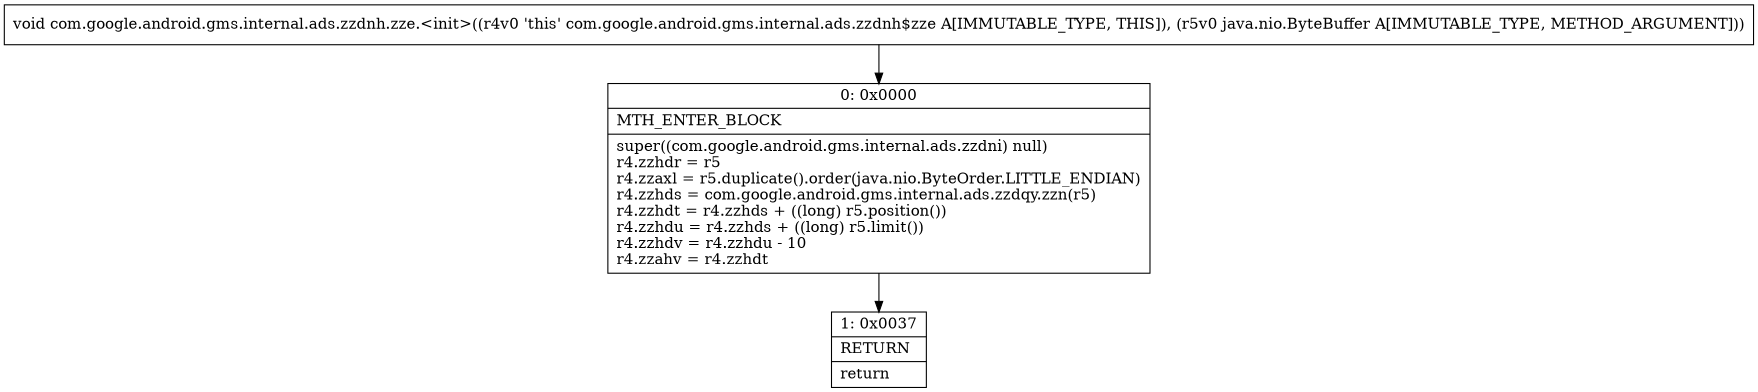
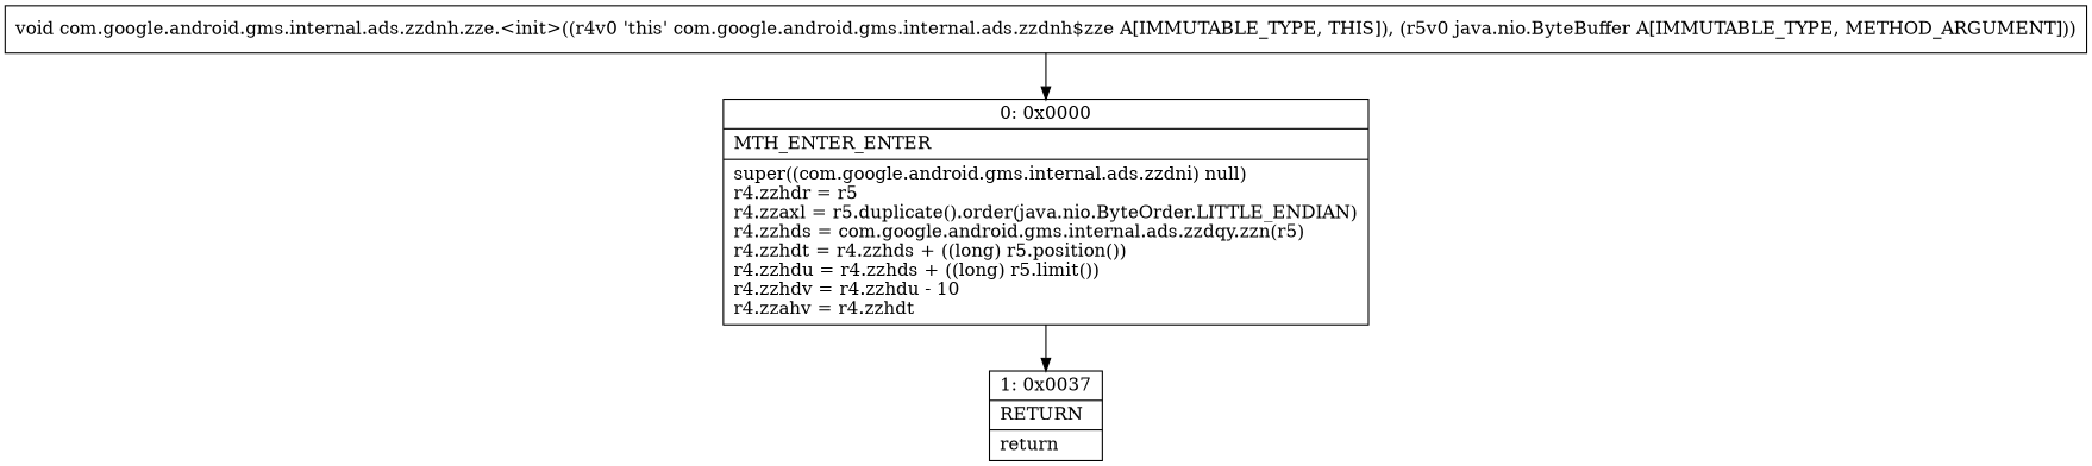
  digraph {
    node [shape=record]
-   n1 [label="{0\:\ 0x0000|MTH_ENTER_BLOCK\l|super((com.google.android.gms.internal.ads.zzdni) null)\lr4.zzhdr = r5\lr4.zzaxl = r5.duplicate().order(java.nio.ByteOrder.LITTLE_ENDIAN)\lr4.zzhds = com.google.android.gms.internal.ads.zzdqy.zzn(r5)\lr4.zzhdt = r4.zzhds + ((long) r5.position())\lr4.zzhdu = r4.zzhds + ((long) r5.limit())\lr4.zzhdv = r4.zzhdu \- 10\lr4.zzahv = r4.zzhdt\l}"]
+   n1 [label="{0\:\ 0x0000|MTH_ENTER_ENTER\l|super((com.google.android.gms.internal.ads.zzdni) null)\lr4.zzhdr = r5\lr4.zzaxl = r5.duplicate().order(java.nio.ByteOrder.LITTLE_ENDIAN)\lr4.zzhds = com.google.android.gms.internal.ads.zzdqy.zzn(r5)\lr4.zzhdt = r4.zzhds + ((long) r5.position())\lr4.zzhdu = r4.zzhds + ((long) r5.limit())\lr4.zzhdv = r4.zzhdu \- 10\lr4.zzahv = r4.zzhdt\l}"]
    n2 [label="{1\:\ 0x0037|RETURN\l|return\l}"]
    n3 [label="{void com.google.android.gms.internal.ads.zzdnh.zze.\<init\>((r4v0 'this' com.google.android.gms.internal.ads.zzdnh$zze A[IMMUTABLE_TYPE, THIS]), (r5v0 java.nio.ByteBuffer A[IMMUTABLE_TYPE, METHOD_ARGUMENT])) }"]
    n1 -> n2
    n3 -> n1
  }
